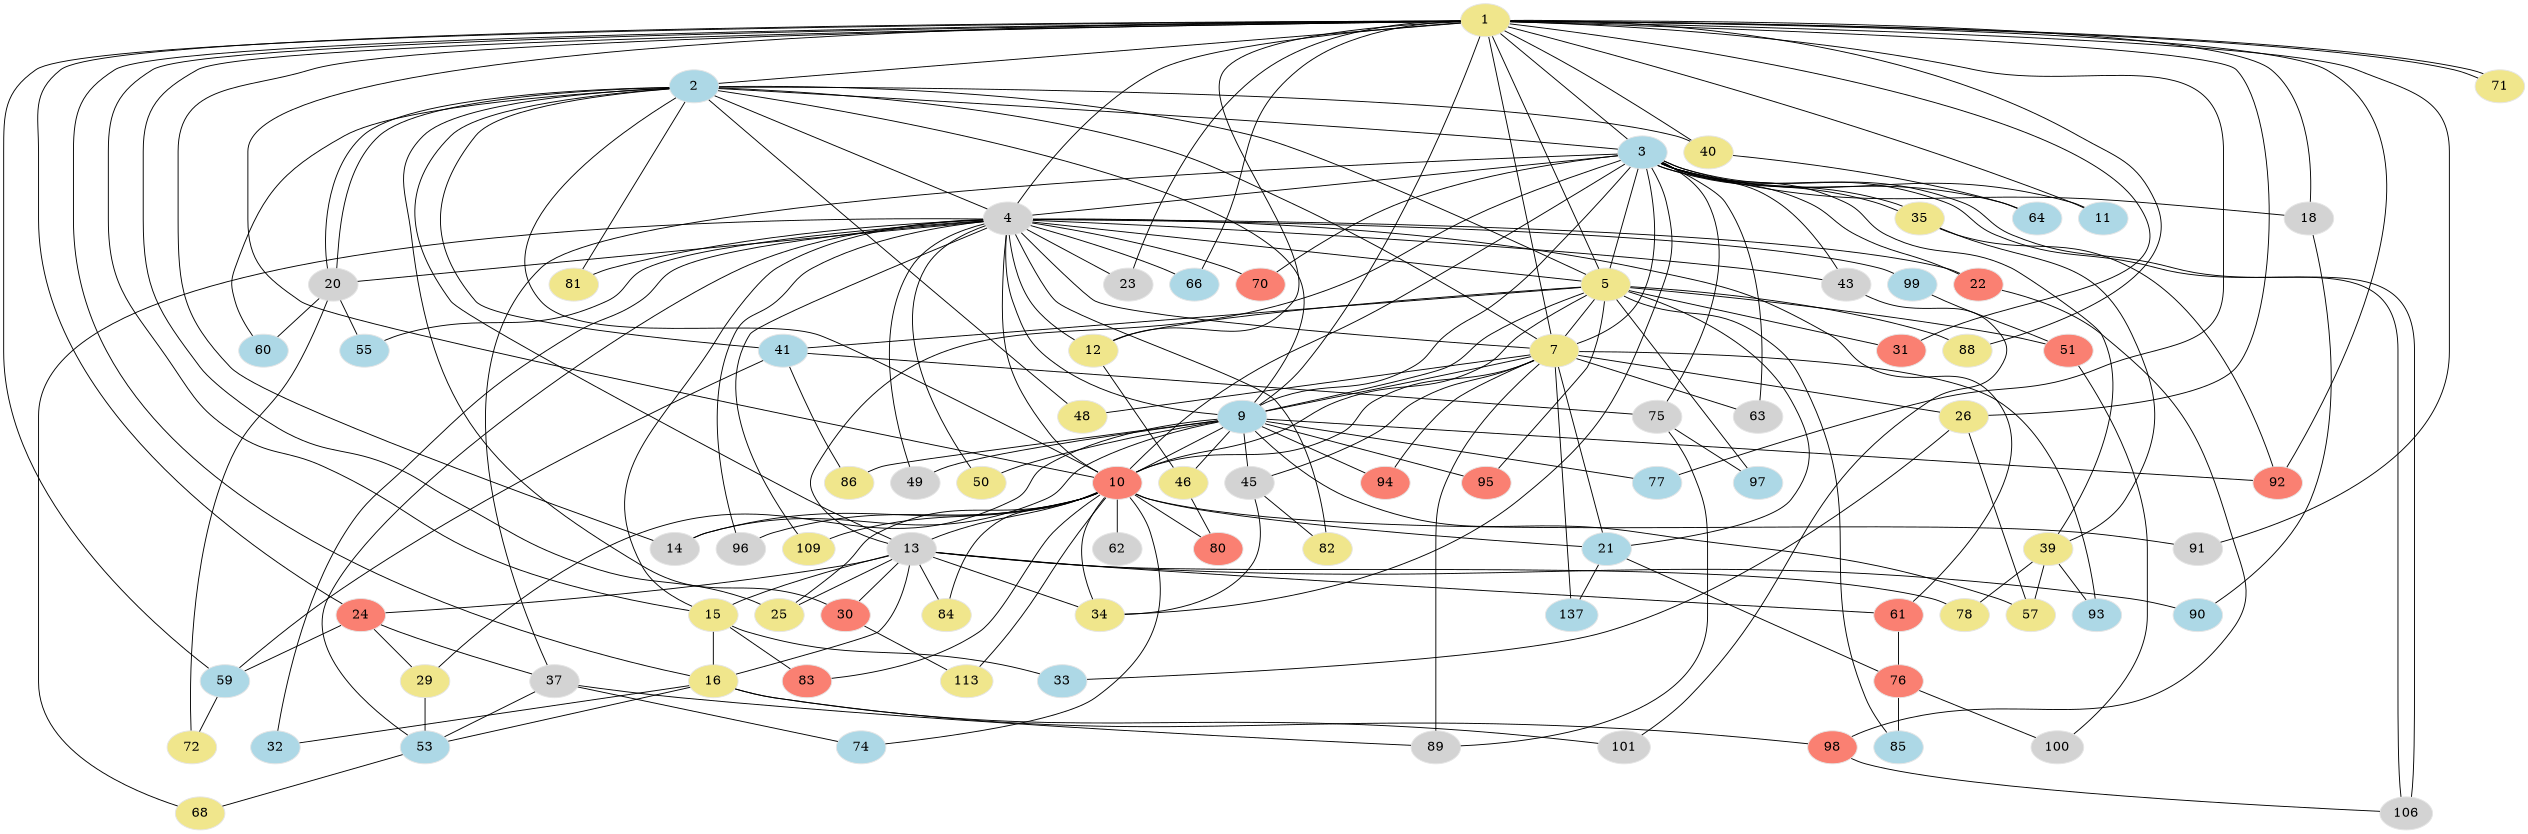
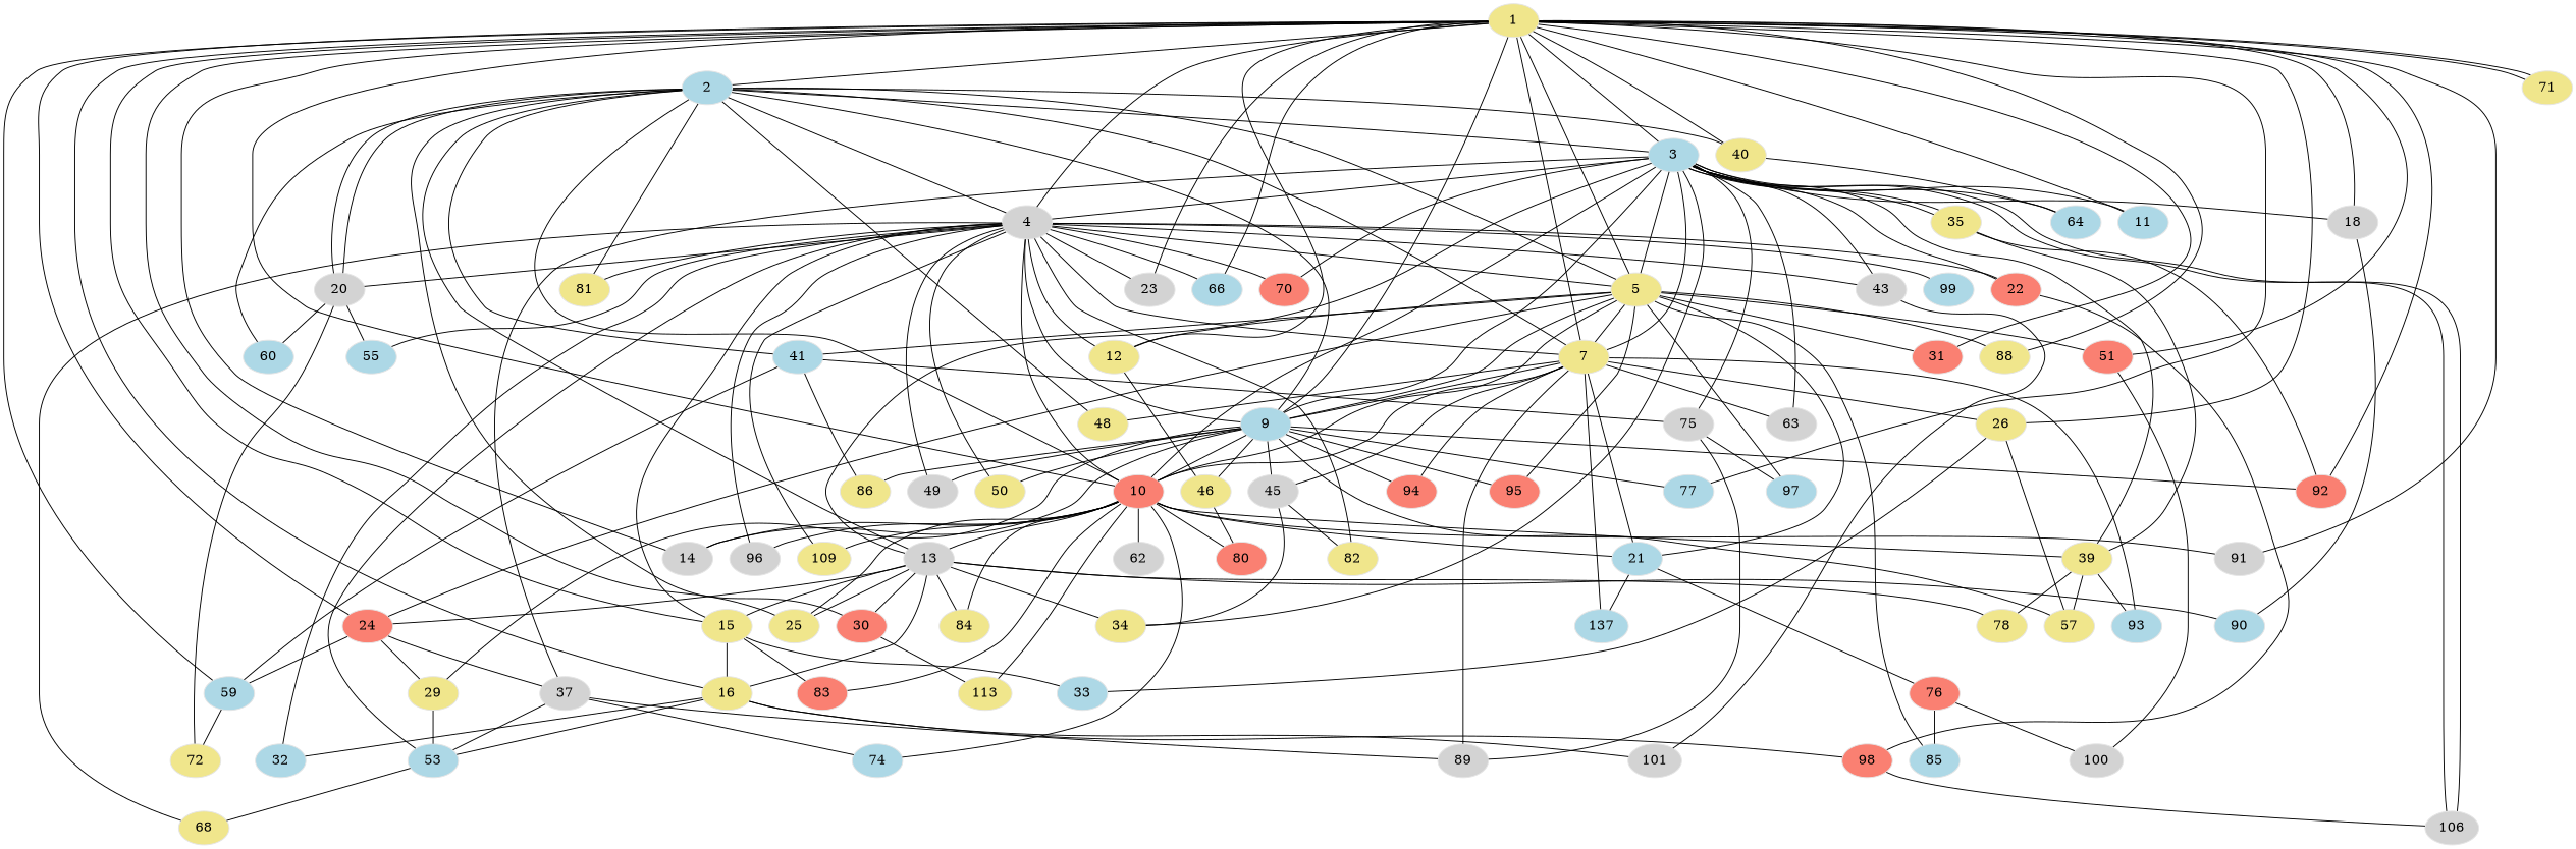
  graph {
    node [color=gray90 fillcolor=khaki style=filled]
    1 [super="+6"]
    2 [fillcolor=lightblue super="+27"]
    3 [fillcolor=lightblue super="+42"]
    4 [fillcolor=lightgrey super="+8"]
    5 [super="+36"]
    7 [super="+65"]
    9 [fillcolor=lightblue super="+102"]
    10 [fillcolor=salmon super="+56"]
    11 [fillcolor=lightblue]
    12 [super="+19"]
    14 [fillcolor=lightgrey super="+17"]
    15 [super="+47"]
    16 [super="+54"]
    18 [fillcolor=lightgrey]
    23 [fillcolor=lightgrey]
    24 [fillcolor=salmon super="+79"]
    25 [super="+52"]
    26
    31 [fillcolor=salmon]
    40 [super="+103"]
    51 [fillcolor=salmon]
    59 [fillcolor=lightblue super="+69"]
    66 [fillcolor=lightblue]
    71
    77 [fillcolor=lightblue]
    88
    91 [fillcolor=lightgrey]
    92 [fillcolor=salmon super="+104"]
    13 [fillcolor=lightgrey super="+28"]
    20 [fillcolor=lightgrey super="+73"]
    30 [fillcolor=salmon super="+67"]
    41 [fillcolor=lightblue]
    48
    60 [fillcolor=lightblue]
    81
    22 [fillcolor=salmon]
    34 [super="+87"]
    35
    37 [fillcolor=lightgrey super="+111"]
    39 [super="+58"]
    43 [fillcolor=lightgrey]
    63 [fillcolor=lightgrey]
    64 [fillcolor=lightblue]
    70 [fillcolor=salmon]
    75 [fillcolor=lightgrey]
    106 [fillcolor=lightgrey]
    32 [fillcolor=lightblue super="+44"]
    49 [fillcolor=lightgrey]
    50
    53 [fillcolor=lightblue super="+105"]
    55 [fillcolor=lightblue]
-   61 [fillcolor=salmon]
    68
    82
    96 [fillcolor=lightgrey]
    99 [fillcolor=lightblue]
    109
    21 [fillcolor=lightblue super="+38"]
    85 [fillcolor=lightblue]
    95 [fillcolor=salmon]
    97 [fillcolor=lightblue]
    45 [fillcolor=lightgrey]
    89 [fillcolor=lightgrey super="+112"]
    93 [fillcolor=lightblue]
    94 [fillcolor=salmon]
    n66 [fillcolor=lightblue label=137]
    29
    46
    57 [super="+108"]
    86
    62 [fillcolor=lightgrey]
    74 [fillcolor=lightblue]
    80 [fillcolor=salmon]
    83 [fillcolor=salmon]
    84
    113
    33 [fillcolor=lightblue]
    98 [fillcolor=salmon super="+110"]
    101 [fillcolor=lightgrey]
    90 [fillcolor=lightblue]
    100 [fillcolor=lightgrey]
    72
    78
    76 [fillcolor=salmon]
    1 -- 2 [weight=2]
    1 -- 3 [weight=3]
    1 -- 4 [weight=4]
    1 -- 5 [weight=3]
    1 -- 7 [weight=3]
    1 -- 9 [weight=2]
    1 -- 10 [weight=2]
    1 -- 11
    1 -- 12
    1 -- 14
    1 -- 15
    1 -- 16
    1 -- 18
    1 -- 23
    1 -- 24
    1 -- 25
    1 -- 26
    1 -- 31
    1 -- 40 [weight=2]
-   99 -- 51
+   1 -- 51
    1 -- 59
    1 -- 66
    1 -- 71
    1 -- 71
    1 -- 77
    1 -- 88
    1 -- 91
    1 -- 92
    2 -- 3
    2 -- 4 [weight=2]
    2 -- 5
    2 -- 7
    2 -- 9
    2 -- 10
    2 -- 40
    2 -- 13
    2 -- 20
    2 -- 20
    2 -- 30 [weight=2]
    2 -- 41
    2 -- 48
    2 -- 60
    2 -- 81
    3 -- 4 [weight=2]
    3 -- 5
    3 -- 7
    3 -- 9
    3 -- 10
    3 -- 11
    3 -- 18
    3 -- 13
    3 -- 22
    3 -- 34
    3 -- 35
    3 -- 35
    3 -- 37
    3 -- 39
    3 -- 43
    3 -- 63
    3 -- 64
    3 -- 70
    3 -- 75
    3 -- 106
    3 -- 106
    4 -- 5 [weight=2]
    4 -- 7 [weight=2]
    4 -- 9 [weight=2]
    4 -- 10 [weight=2]
    4 -- 12
    4 -- 15
    4 -- 23
    4 -- 66
    4 -- 20
    4 -- 81
    4 -- 22
    4 -- 43
    4 -- 70
    4 -- 32 [weight=2]
    4 -- 49
    4 -- 50
    4 -- 53
    4 -- 55
-   4 -- 61
    4 -- 68
    4 -- 82
    4 -- 96
    4 -- 99
    4 -- 109
    5 -- 7
    5 -- 9 [weight=2]
    5 -- 10
    5 -- 12
+   5 -- 24
    5 -- 31
    5 -- 51
    5 -- 88
    5 -- 41
    5 -- 21
    5 -- 85
    5 -- 95
    5 -- 97
    7 -- 9
    7 -- 10
    7 -- 26
    7 -- 48
    7 -- 63
    7 -- 21
    7 -- 45
    7 -- 89
    7 -- 93
    7 -- 94
    7 -- n66
    9 -- 10 [weight=2]
    9 -- 14
    9 -- 77
    9 -- 92
    9 -- 49
    9 -- 50
    9 -- 95
    9 -- 45
    9 -- 94
    9 -- 29
    9 -- 46
    9 -- 57
    9 -- 86
    10 -- 14
    10 -- 25
    10 -- 91
    10 -- 13
-   10 -- 34
+   10 -- 39
    10 -- 96
    10 -- 109
    10 -- 21
    10 -- 62 [weight=2]
    10 -- 74
    10 -- 80
    10 -- 83
    10 -- 84
    10 -- 113
    12 -- 46
    15 -- 16
    15 -- 83
    15 -- 33
    16 -- 32
    16 -- 53
    16 -- 98
    16 -- 101
    18 -- 90
    24 -- 59
    24 -- 37
    24 -- 29
    26 -- 57
    26 -- 33
    40 -- 64
    51 -- 100
    59 -- 72
    13 -- 15
    13 -- 16
    13 -- 24
    13 -- 25 [weight=2]
    13 -- 30
    13 -- 34
-   13 -- 61
    13 -- 84
    13 -- 90
    13 -- 78
    20 -- 60
    20 -- 55
    20 -- 72
    30 -- 113
    41 -- 59
    41 -- 75
    41 -- 86
    22 -- 98
    35 -- 92
    35 -- 39
    37 -- 53
    37 -- 89
    37 -- 74
    39 -- 93
    39 -- 57
    39 -- 78
    43 -- 101
    75 -- 97
    75 -- 89
    53 -- 68
-   61 -- 76
    21 -- n66
    21 -- 76
    45 -- 34
    45 -- 82
    29 -- 53
    46 -- 80
    98 -- 106
    76 -- 85
    76 -- 100
  }
